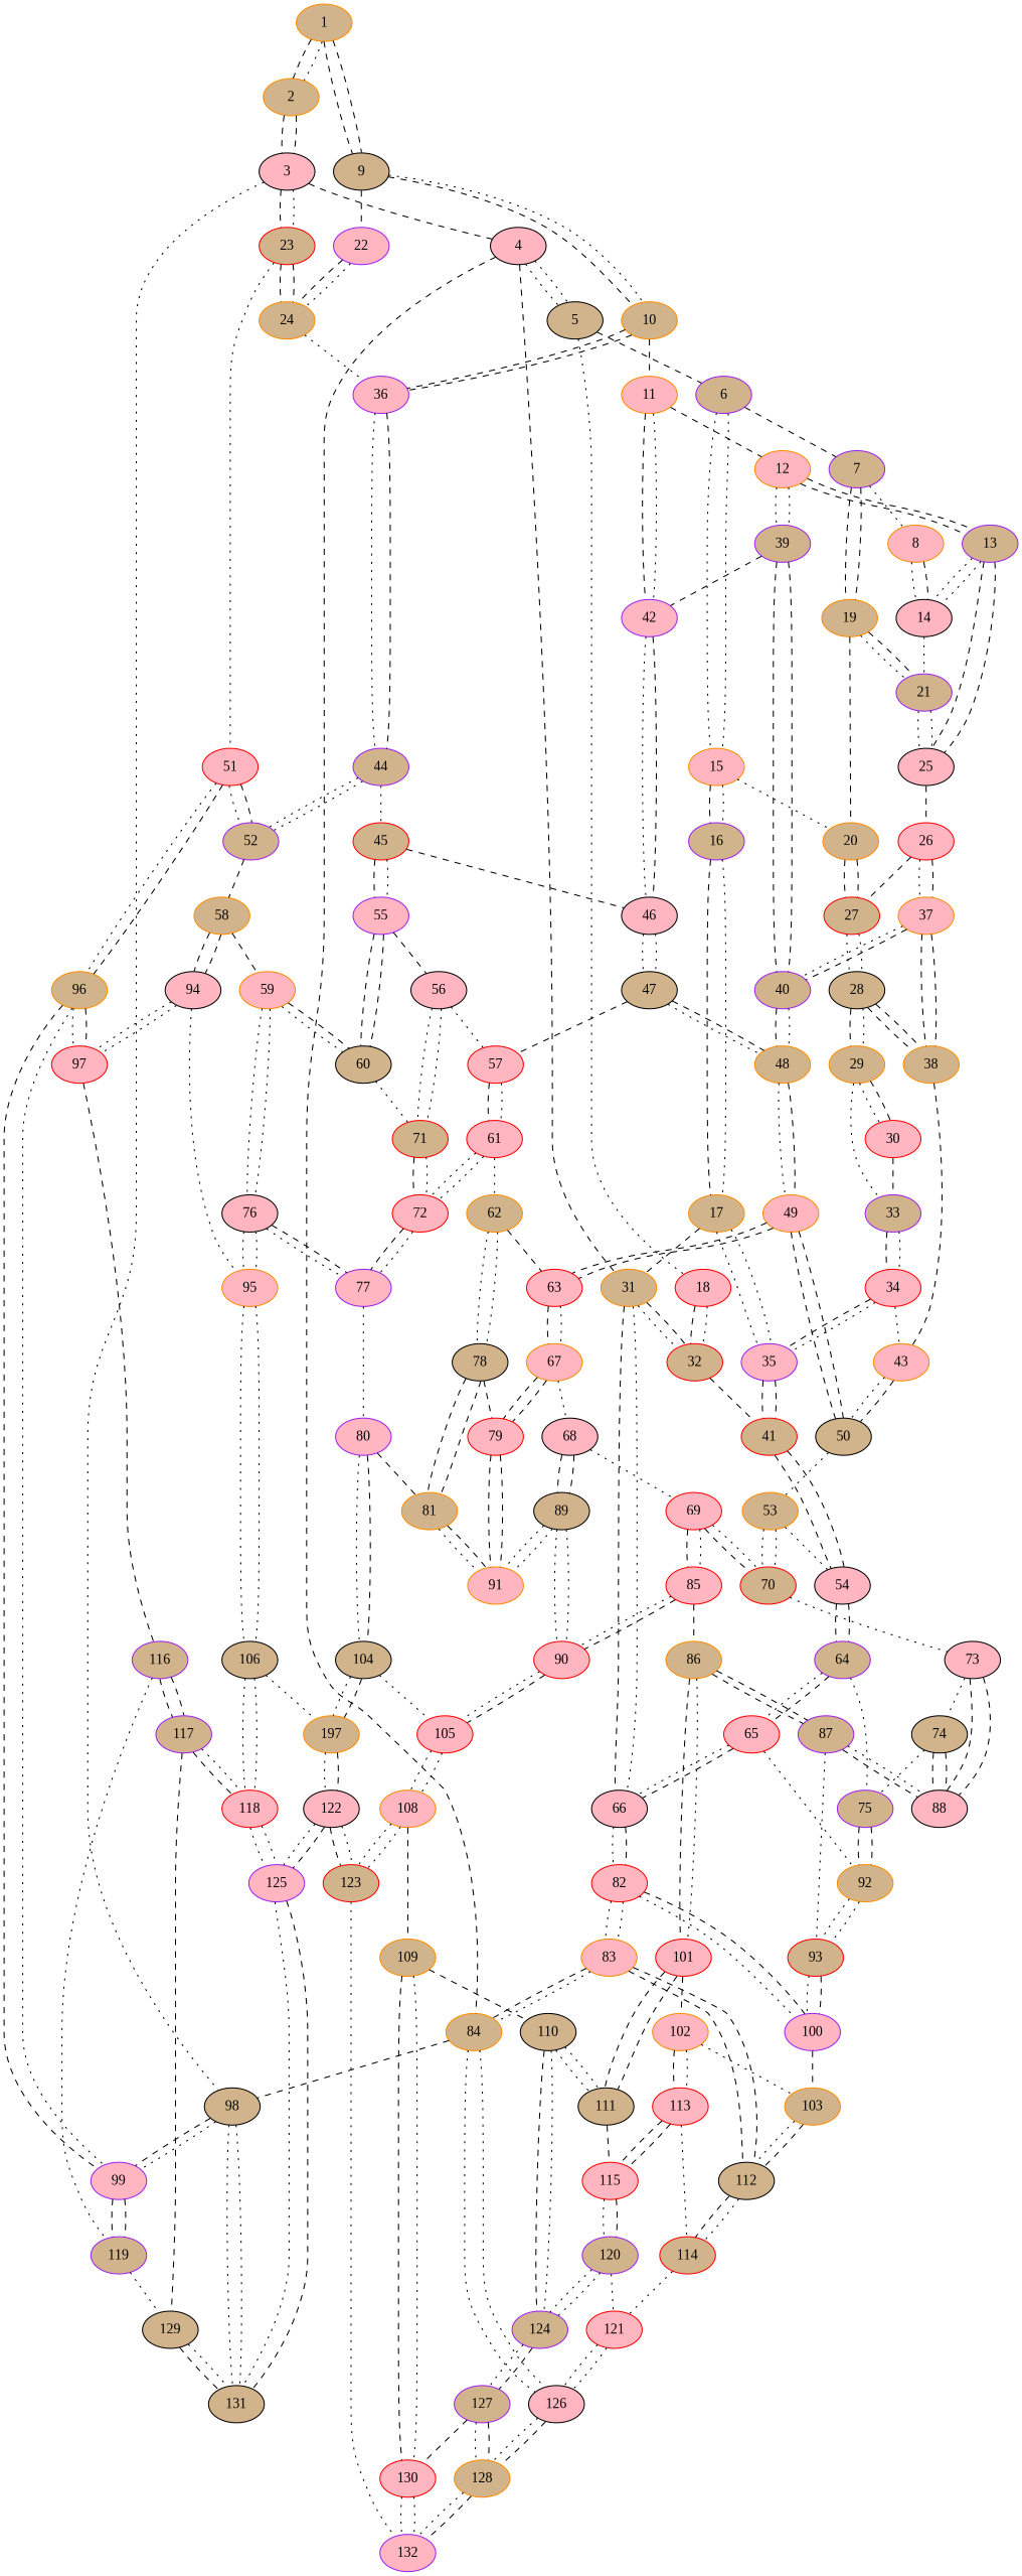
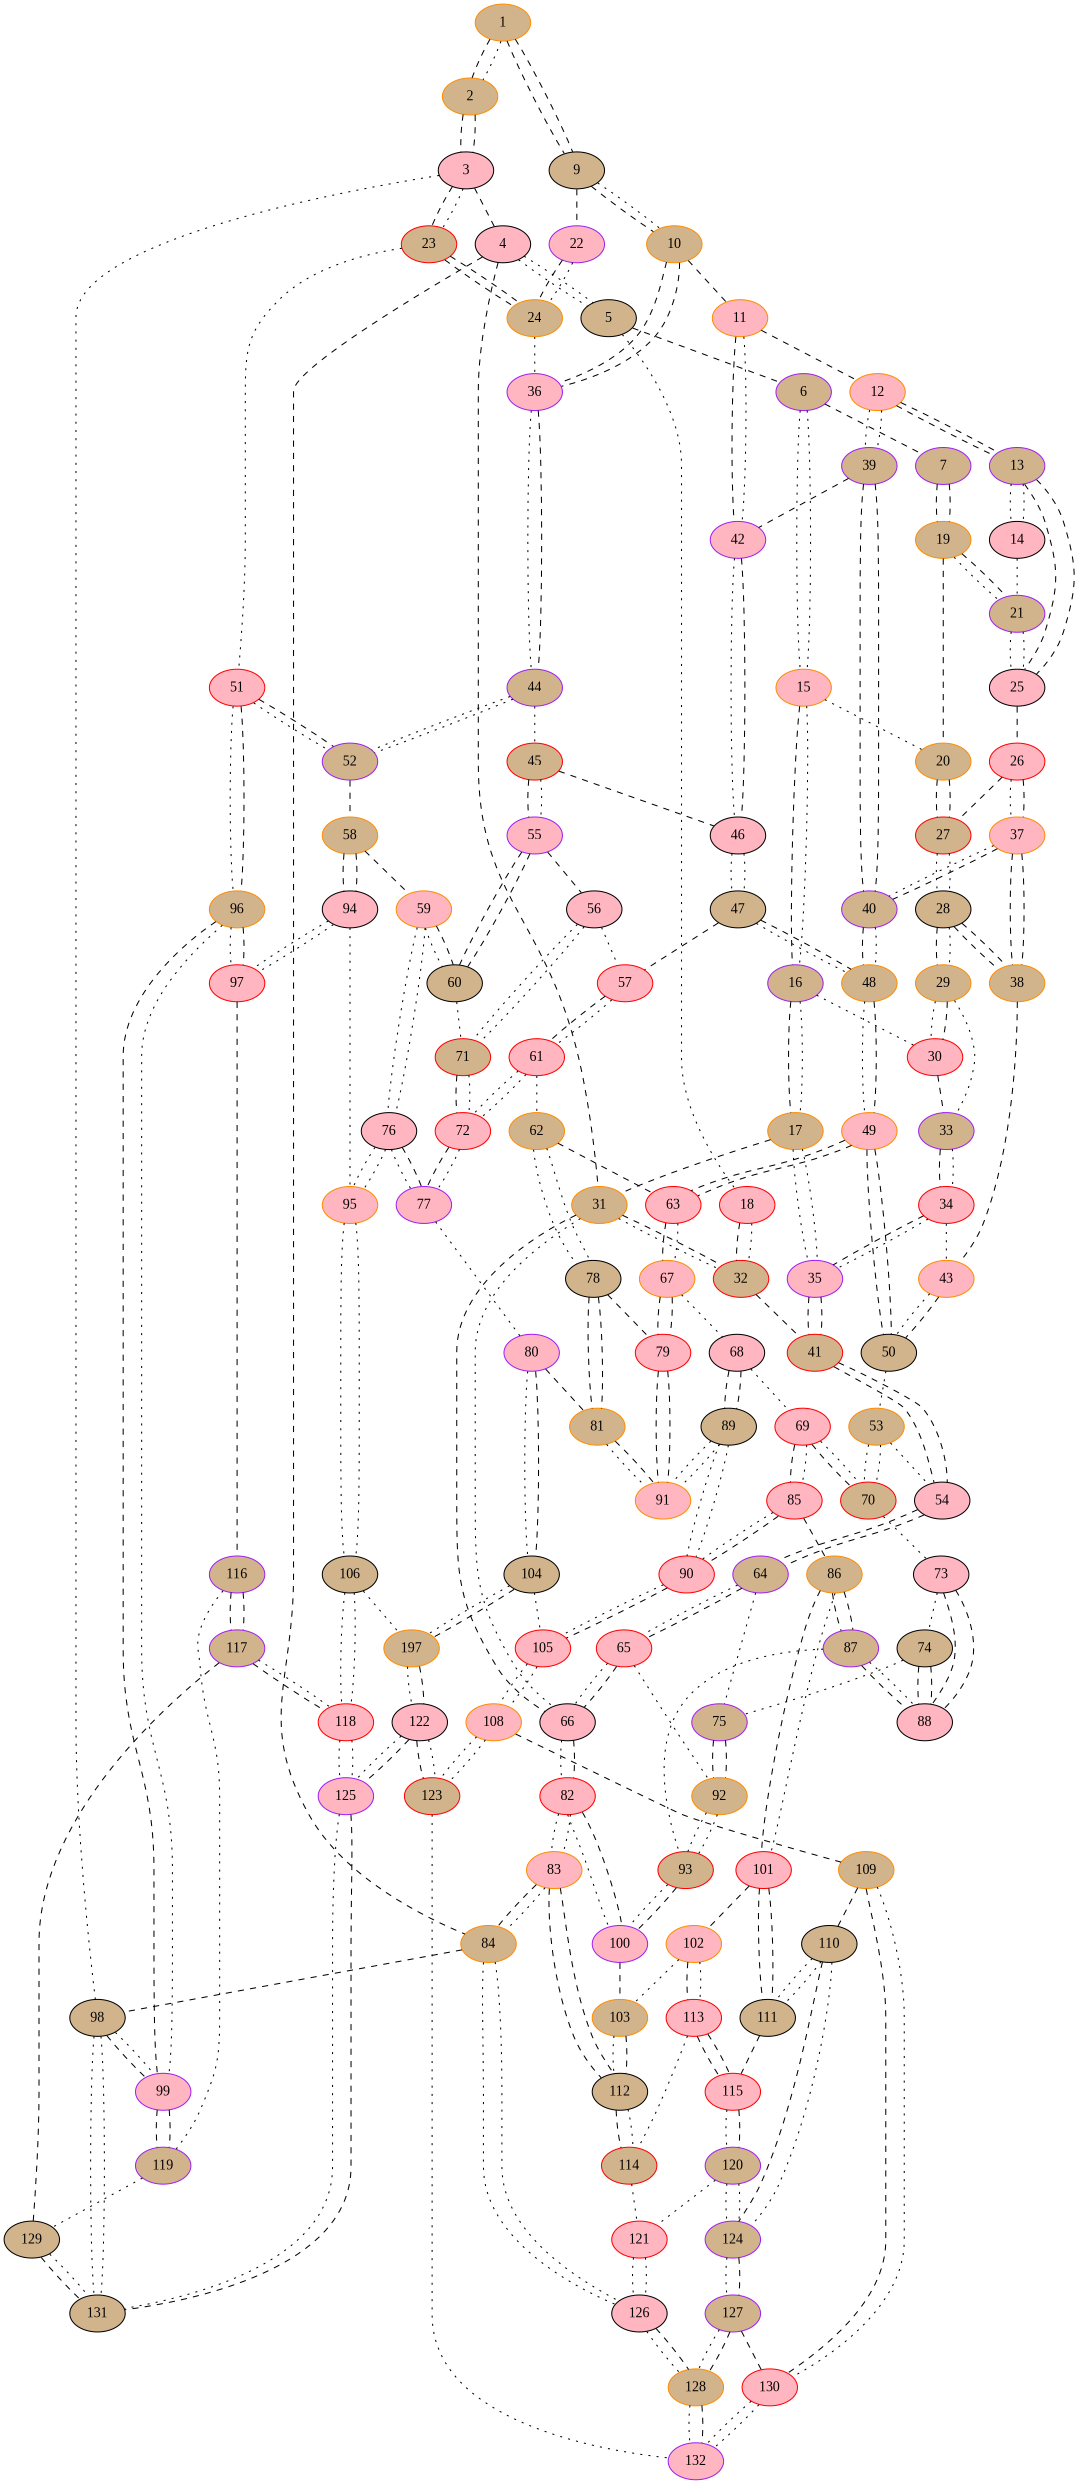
  graph {
    fontname="Liberation Serif"
    node [color=darkorange fillcolor=tan fontname="Liberation Serif" style=filled]
    edge [fontname="Liberation Serif" style=dotted]
    1
    2
    9 [color=black]
    3 [color=black fillcolor=lightpink]
    10
    22 [color=purple fillcolor=lightpink]
    4 [color=black fillcolor=lightpink]
    23 [color=red]
    98 [color=black]
    5 [color=black]
    31
    84
    24
    51 [color=red fillcolor=lightpink]
    99 [color=purple fillcolor=lightpink]
    131 [color=black]
    6 [color=purple]
    18 [color=red fillcolor=lightpink]
    32 [color=red]
    66 [color=black fillcolor=lightpink]
    126 [color=black fillcolor=lightpink]
    7 [color=purple]
    15 [fillcolor=lightpink]
-   8 [fillcolor=lightpink]
    19
    16 [color=purple]
    20
    14 [color=black fillcolor=lightpink]
    21 [color=purple]
    11 [fillcolor=lightpink]
    36 [color=purple fillcolor=lightpink]
    12 [fillcolor=lightpink]
    42 [color=purple fillcolor=lightpink]
    44 [color=purple]
    13 [color=purple]
    39 [color=purple]
    46 [color=black fillcolor=lightpink]
    25 [color=black fillcolor=lightpink]
    40 [color=purple]
    26 [color=red fillcolor=lightpink]
    17
    30 [color=red fillcolor=lightpink]
    27 [color=red]
    35 [color=purple fillcolor=lightpink]
    33 [color=purple]
    41 [color=red]
    28 [color=black]
    52 [color=purple]
    96
    37 [fillcolor=lightpink]
    38
    29
    43 [fillcolor=lightpink]
    34 [color=red fillcolor=lightpink]
    82 [color=red fillcolor=lightpink]
    54 [color=black fillcolor=lightpink]
    50 [color=black]
    45 [color=red]
    48
    49 [fillcolor=lightpink]
    64 [color=purple]
    47 [color=black]
    53
    55 [color=purple fillcolor=lightpink]
    58
    56 [color=black fillcolor=lightpink]
    60 [color=black]
    57 [color=red fillcolor=lightpink]
    61 [color=red fillcolor=lightpink]
    63 [color=red fillcolor=lightpink]
    67 [fillcolor=lightpink]
    70 [color=red]
    97 [color=red fillcolor=lightpink]
    59 [fillcolor=lightpink]
    94 [color=black fillcolor=lightpink]
    73 [color=black fillcolor=lightpink]
    65 [color=red fillcolor=lightpink]
    75 [color=purple]
    71 [color=red]
    72 [color=red fillcolor=lightpink]
    62
    76 [color=black fillcolor=lightpink]
    95 [fillcolor=lightpink]
    77 [color=purple fillcolor=lightpink]
    78 [color=black]
    79 [color=red fillcolor=lightpink]
    81
    68 [color=black fillcolor=lightpink]
    92
    93 [color=red]
    83 [fillcolor=lightpink]
    100 [color=purple fillcolor=lightpink]
    69 [color=red fillcolor=lightpink]
    89 [color=black]
    91 [fillcolor=lightpink]
    85 [color=red fillcolor=lightpink]
    90 [color=red fillcolor=lightpink]
    86
    74 [color=black]
    88 [color=black fillcolor=lightpink]
    80 [color=purple fillcolor=lightpink]
    106 [color=black]
    104 [color=black]
    105 [color=red fillcolor=lightpink]
    n105 [label=197]
    112 [color=black]
    103
    114 [color=red]
    128
    87 [color=purple]
    101 [color=red fillcolor=lightpink]
    102 [fillcolor=lightpink]
    111 [color=black]
    108 [fillcolor=lightpink]
    116 [color=purple]
    118 [color=red fillcolor=lightpink]
    119 [color=purple]
    117 [color=purple]
    129 [color=black]
    113 [color=red fillcolor=lightpink]
    115 [color=red fillcolor=lightpink]
    122 [color=black fillcolor=lightpink]
    109
    123 [color=red]
    125 [color=purple fillcolor=lightpink]
    110 [color=black]
    130 [color=red fillcolor=lightpink]
    132 [color=purple fillcolor=lightpink]
    124 [color=purple]
    127 [color=purple]
    120 [color=purple]
    121 [color=red fillcolor=lightpink]
    1 -- 2 [style=dashed]
    1 -- 2
    1 -- 9 [style=dashed]
    1 -- 9 [style=dashed]
    2 -- 3 [style=dashed]
    2 -- 3 [style=dashed]
    9 -- 10 [style=dashed]
    9 -- 10
    9 -- 22 [style=dashed]
    3 -- 4 [style=dashed]
    3 -- 23 [style=dashed]
    3 -- 23
    3 -- 98
    10 -- 11 [style=dashed]
    10 -- 36 [style=dashed]
    10 -- 36 [style=dashed]
    22 -- 24 [style=dashed]
    22 -- 24
    4 -- 5
    4 -- 5
    4 -- 31 [style=dashed]
    4 -- 84 [style=dashed]
    23 -- 24 [style=dashed]
    23 -- 24 [style=dashed]
    23 -- 51
    98 -- 99 [style=dashed]
    98 -- 99
    98 -- 131
    98 -- 131
    5 -- 6 [style=dashed]
    5 -- 18
    31 -- 32
    31 -- 32 [style=dashed]
    31 -- 66 [style=dashed]
    31 -- 66
    84 -- 98 [style=dashed]
    84 -- 126
    84 -- 126
    24 -- 36
    51 -- 52
    51 -- 52 [style=dashed]
    51 -- 96
    51 -- 96 [style=dashed]
    99 -- 119 [style=dashed]
    99 -- 119 [style=dashed]
    6 -- 7 [style=dashed]
    6 -- 15
    6 -- 15
    18 -- 32 [style=dashed]
    18 -- 32
    32 -- 41 [style=dashed]
    66 -- 82
    66 -- 82 [style=dashed]
    126 -- 128
    126 -- 128 [style=dashed]
-   7 -- 8
    7 -- 19 [style=dashed]
    7 -- 19 [style=dashed]
    15 -- 16 [style=dashed]
    15 -- 16
    15 -- 20
-   8 -- 14
-   8 -- 14 [style=dashed]
    19 -- 20 [style=dashed]
    19 -- 21
    19 -- 21 [style=dashed]
    16 -- 17 [style=dashed]
    16 -- 17
+   16 -- 30
    20 -- 27 [style=dashed]
    20 -- 27 [style=dashed]
    14 -- 21
    21 -- 25
    21 -- 25
    11 -- 12 [style=dashed]
    11 -- 42 [style=dashed]
    11 -- 42
    36 -- 44
    36 -- 44 [style=dashed]
    12 -- 13 [style=dashed]
    12 -- 13 [style=dashed]
    12 -- 39
    12 -- 39
    42 -- 46
    42 -- 46 [style=dashed]
    44 -- 52
    44 -- 52
    44 -- 45
    13 -- 14
    13 -- 14
    13 -- 25 [style=dashed]
    13 -- 25 [style=dashed]
    39 -- 42 [style=dashed]
    39 -- 40 [style=dashed]
    39 -- 40 [style=dashed]
    46 -- 47
    46 -- 47
    25 -- 26 [style=dashed]
    40 -- 48 [style=dashed]
    40 -- 48
    26 -- 27 [style=dashed]
    26 -- 37
    26 -- 37 [style=dashed]
    17 -- 31 [style=dashed]
    17 -- 35
    17 -- 35
    30 -- 33 [style=dashed]
    27 -- 28
    27 -- 28
    35 -- 41 [style=dashed]
    35 -- 41 [style=dashed]
    33 -- 34 [style=dashed]
    33 -- 34
    41 -- 54 [style=dashed]
    41 -- 54 [style=dashed]
    28 -- 38 [style=dashed]
    28 -- 38 [style=dashed]
    28 -- 29 [style=dashed]
    28 -- 29
    52 -- 58 [style=dashed]
    96 -- 99 [style=dashed]
    96 -- 99
    96 -- 97
    96 -- 97 [style=dashed]
    37 -- 40
    37 -- 40 [style=dashed]
    37 -- 38 [style=dashed]
    37 -- 38 [style=dashed]
    38 -- 43 [style=dashed]
    29 -- 30
    29 -- 30 [style=dashed]
    29 -- 33
    43 -- 50
    43 -- 50 [style=dashed]
    34 -- 35 [style=dashed]
    34 -- 35
    34 -- 43
    82 -- 83
    82 -- 83
    82 -- 100
    82 -- 100 [style=dashed]
    54 -- 64 [style=dashed]
    54 -- 64 [style=dashed]
    50 -- 53
    45 -- 46 [style=dashed]
    45 -- 55 [style=dashed]
    45 -- 55
    48 -- 49
    48 -- 49 [style=dashed]
    49 -- 50 [style=dashed]
    49 -- 50 [style=dashed]
    49 -- 63 [style=dashed]
    49 -- 63 [style=dashed]
    64 -- 65
    64 -- 65 [style=dashed]
    64 -- 75
    47 -- 48
    47 -- 48 [style=dashed]
    47 -- 57 [style=dashed]
    53 -- 54
    53 -- 70
    53 -- 70
    55 -- 56 [style=dashed]
    55 -- 60 [style=dashed]
    55 -- 60 [style=dashed]
    58 -- 59 [style=dashed]
    58 -- 94 [style=dashed]
    58 -- 94 [style=dashed]
    56 -- 57
    56 -- 71
    56 -- 71
    60 -- 71
    57 -- 61 [style=dashed]
    57 -- 61
    61 -- 72
    61 -- 72
    61 -- 62
    63 -- 67 [style=dashed]
    63 -- 67
    67 -- 79 [style=dashed]
    67 -- 79 [style=dashed]
    67 -- 68
    70 -- 73
    97 -- 116 [style=dashed]
    59 -- 60
    59 -- 60 [style=dashed]
    59 -- 76
    59 -- 76
    94 -- 97
    94 -- 97
    94 -- 95
    73 -- 74
    73 -- 88 [style=dashed]
    73 -- 88 [style=dashed]
    65 -- 66
    65 -- 66 [style=dashed]
    65 -- 92
    75 -- 92 [style=dashed]
    75 -- 92 [style=dashed]
    71 -- 72 [style=dashed]
    71 -- 72
    72 -- 77 [style=dashed]
    72 -- 77
    62 -- 63 [style=dashed]
    62 -- 78
    62 -- 78
    76 -- 95
    76 -- 95
    76 -- 77
    76 -- 77 [style=dashed]
    95 -- 106
    95 -- 106
    77 -- 80
    78 -- 79 [style=dashed]
    78 -- 81 [style=dashed]
    78 -- 81 [style=dashed]
    79 -- 91 [style=dashed]
    79 -- 91 [style=dashed]
    81 -- 91
    81 -- 91 [style=dashed]
    68 -- 69
    68 -- 89 [style=dashed]
    68 -- 89 [style=dashed]
    92 -- 93
    92 -- 93
    93 -- 100
    93 -- 100 [style=dashed]
    83 -- 84 [style=dashed]
    83 -- 84
    83 -- 112 [style=dashed]
    83 -- 112 [style=dashed]
    100 -- 103 [style=dashed]
    69 -- 70 [style=dashed]
    69 -- 70
    69 -- 85 [style=dashed]
    69 -- 85
    89 -- 91
    89 -- 91
    89 -- 90
    89 -- 90
    85 -- 90
    85 -- 90 [style=dashed]
    85 -- 86 [style=dashed]
    90 -- 105
    90 -- 105 [style=dashed]
    86 -- 87 [style=dashed]
    86 -- 87 [style=dashed]
    86 -- 101 [style=dashed]
    86 -- 101
    74 -- 75
    74 -- 88 [style=dashed]
    74 -- 88 [style=dashed]
    80 -- 81 [style=dashed]
    80 -- 104
    80 -- 104 [style=dashed]
    106 -- n105
    106 -- 118
    106 -- 118
    104 -- 105
    104 -- n105
    104 -- n105 [style=dashed]
    105 -- 108
    105 -- 108
    n105 -- 122
    n105 -- 122 [style=dashed]
    112 -- 114 [style=dashed]
    112 -- 114
    103 -- 112
    103 -- 112 [style=dashed]
    114 -- 121
    128 -- 132
    128 -- 132 [style=dashed]
    87 -- 93
    87 -- 88 [style=dashed]
    87 -- 88
    101 -- 102 [style=dashed]
    101 -- 111 [style=dashed]
    101 -- 111 [style=dashed]
    102 -- 103
    102 -- 113 [style=dashed]
    102 -- 113
    111 -- 115 [style=dashed]
    108 -- 109 [style=dashed]
    108 -- 123
    108 -- 123
    116 -- 119
    116 -- 117 [style=dashed]
    116 -- 117 [style=dashed]
    118 -- 125
    118 -- 125
    119 -- 129
    117 -- 118 [style=dashed]
    117 -- 118
    117 -- 129 [style=dashed]
    129 -- 131 [style=dashed]
    129 -- 131
    113 -- 114
    113 -- 115 [style=dashed]
    113 -- 115 [style=dashed]
    115 -- 120
    115 -- 120 [style=dashed]
    122 -- 123 [style=dashed]
    122 -- 123
    122 -- 125
    122 -- 125 [style=dashed]
    109 -- 110 [style=dashed]
    109 -- 130 [style=dashed]
    109 -- 130
    123 -- 132
    125 -- 131
    125 -- 131 [style=dashed]
    110 -- 111
    110 -- 111
    110 -- 124 [style=dashed]
    110 -- 124
    130 -- 132
    130 -- 132
    124 -- 127
    124 -- 127 [style=dashed]
    127 -- 128
    127 -- 128 [style=dashed]
    127 -- 130 [style=dashed]
    120 -- 124
    120 -- 124
    120 -- 121
    121 -- 126
    121 -- 126
  }
